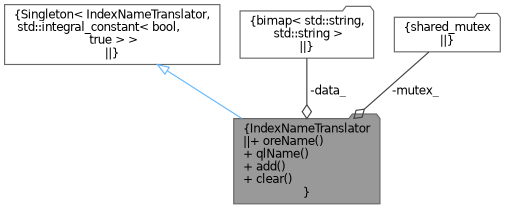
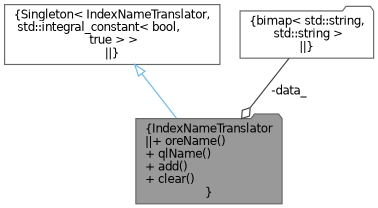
  digraph {
    node [color=gray40 fillcolor=white fontname=Helvetica fontsize=10 shape=folder style=filled]
    edge [color=grey25 fontname=Helvetica fontsize=10 labelfontname=Helvetica labelfontsize=10 style=solid arrowhead=odiamond]
    n1 [fillcolor=grey60 fontcolor=black height=0.2 label="{IndexNameTranslator\n||+ oreName()\l+ qlName()\l+ add()\l+ clear()\l}" width=0.4]
    n2 [height=0.2 label="{Singleton\< IndexNameTranslator,\l std::integral_constant\< bool,\l true \> \>\n||}" shape=box width=0.4]
    n3 [height=0.2 label="{bimap\< std::string,\l std::string \>\n||}" width=0.4]
-   n4 [height=0.2 label="{shared_mutex\n||}" width=0.4]
    n2 -> n1 [arrowtail=onormal color=steelblue1 dir=back arrowhead=""]
    n3 -> n1 [label=" -data_"]
-   n4 -> n1 [label=" -mutex_"]
  }
